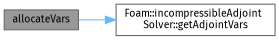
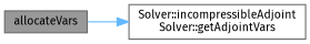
  digraph {
    rankdir=LR
    fontname="Fira Sans"
    node [fontname="Fira Sans" fontsize=10 shape=box style=filled]
    n1 [color=gray40 fillcolor=grey60 fontcolor=black height=0.2 label=allocateVars width=0.4]
-   n2 [color=grey40 fillcolor=white height=0.2 label="Foam::incompressibleAdjoint\lSolver::getAdjointVars" width=0.4]
+   n2 [color=grey40 fillcolor=white height=0.2 label="Solver::incompressibleAdjoint\lSolver::getAdjointVars" width=0.4]
    n1 -> n2 [color=steelblue1 fontname="Fira Sans" fontsize=10 labelfontname=Helvetica labelfontsize=10 style=solid]
  }
